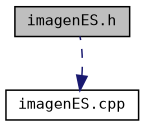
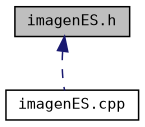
  digraph {
    fontname="DejaVu Sans Mono"
    node [color=black fontname="DejaVu Sans Mono" fontsize=10 shape=record style=filled]
    n1 [fillcolor=grey75 fontcolor=black height=0.2 label="imagenES.h" width=0.4]
    n2 [fillcolor=white height=0.2 label="imagenES.cpp" width=0.4]
-   n2 -> n1 [color=midnightblue dir=back fontname="DejaVu Sans Mono" fontsize=10 labelfontname=Helvetica labelfontsize=10 style=dashed]
+   n1 -> n2 [color=midnightblue dir=back fontname="DejaVu Sans Mono" fontsize=10 labelfontname=Helvetica labelfontsize=10 style=dashed]
  }
